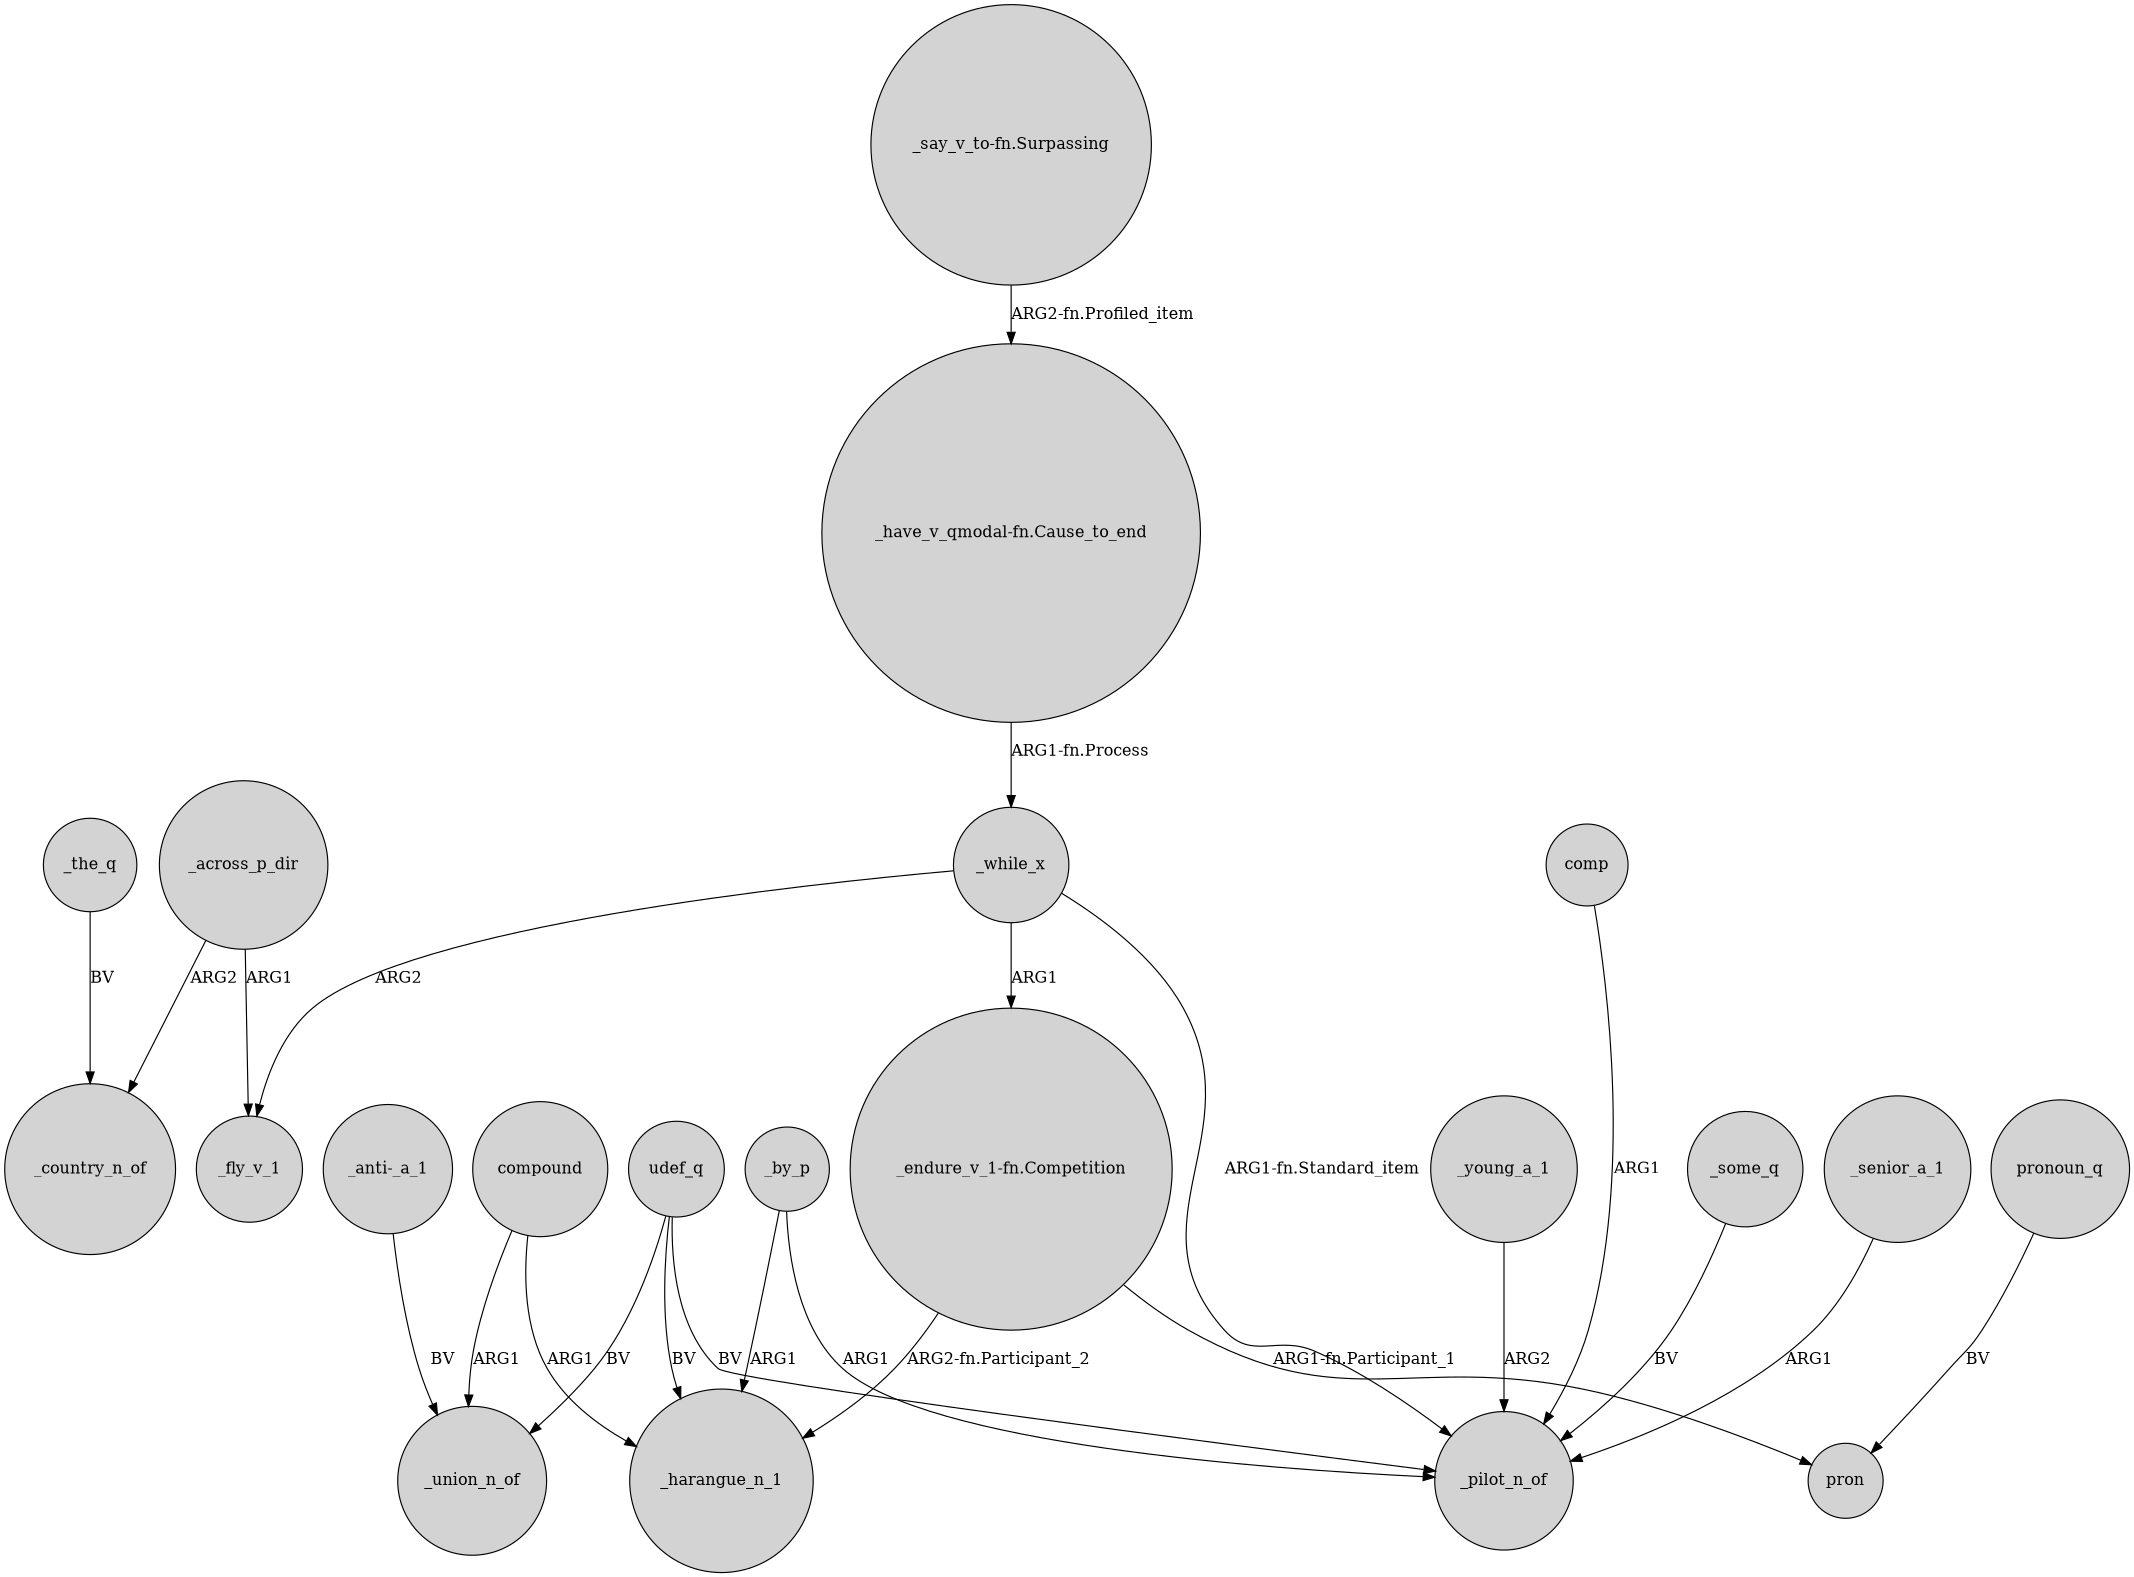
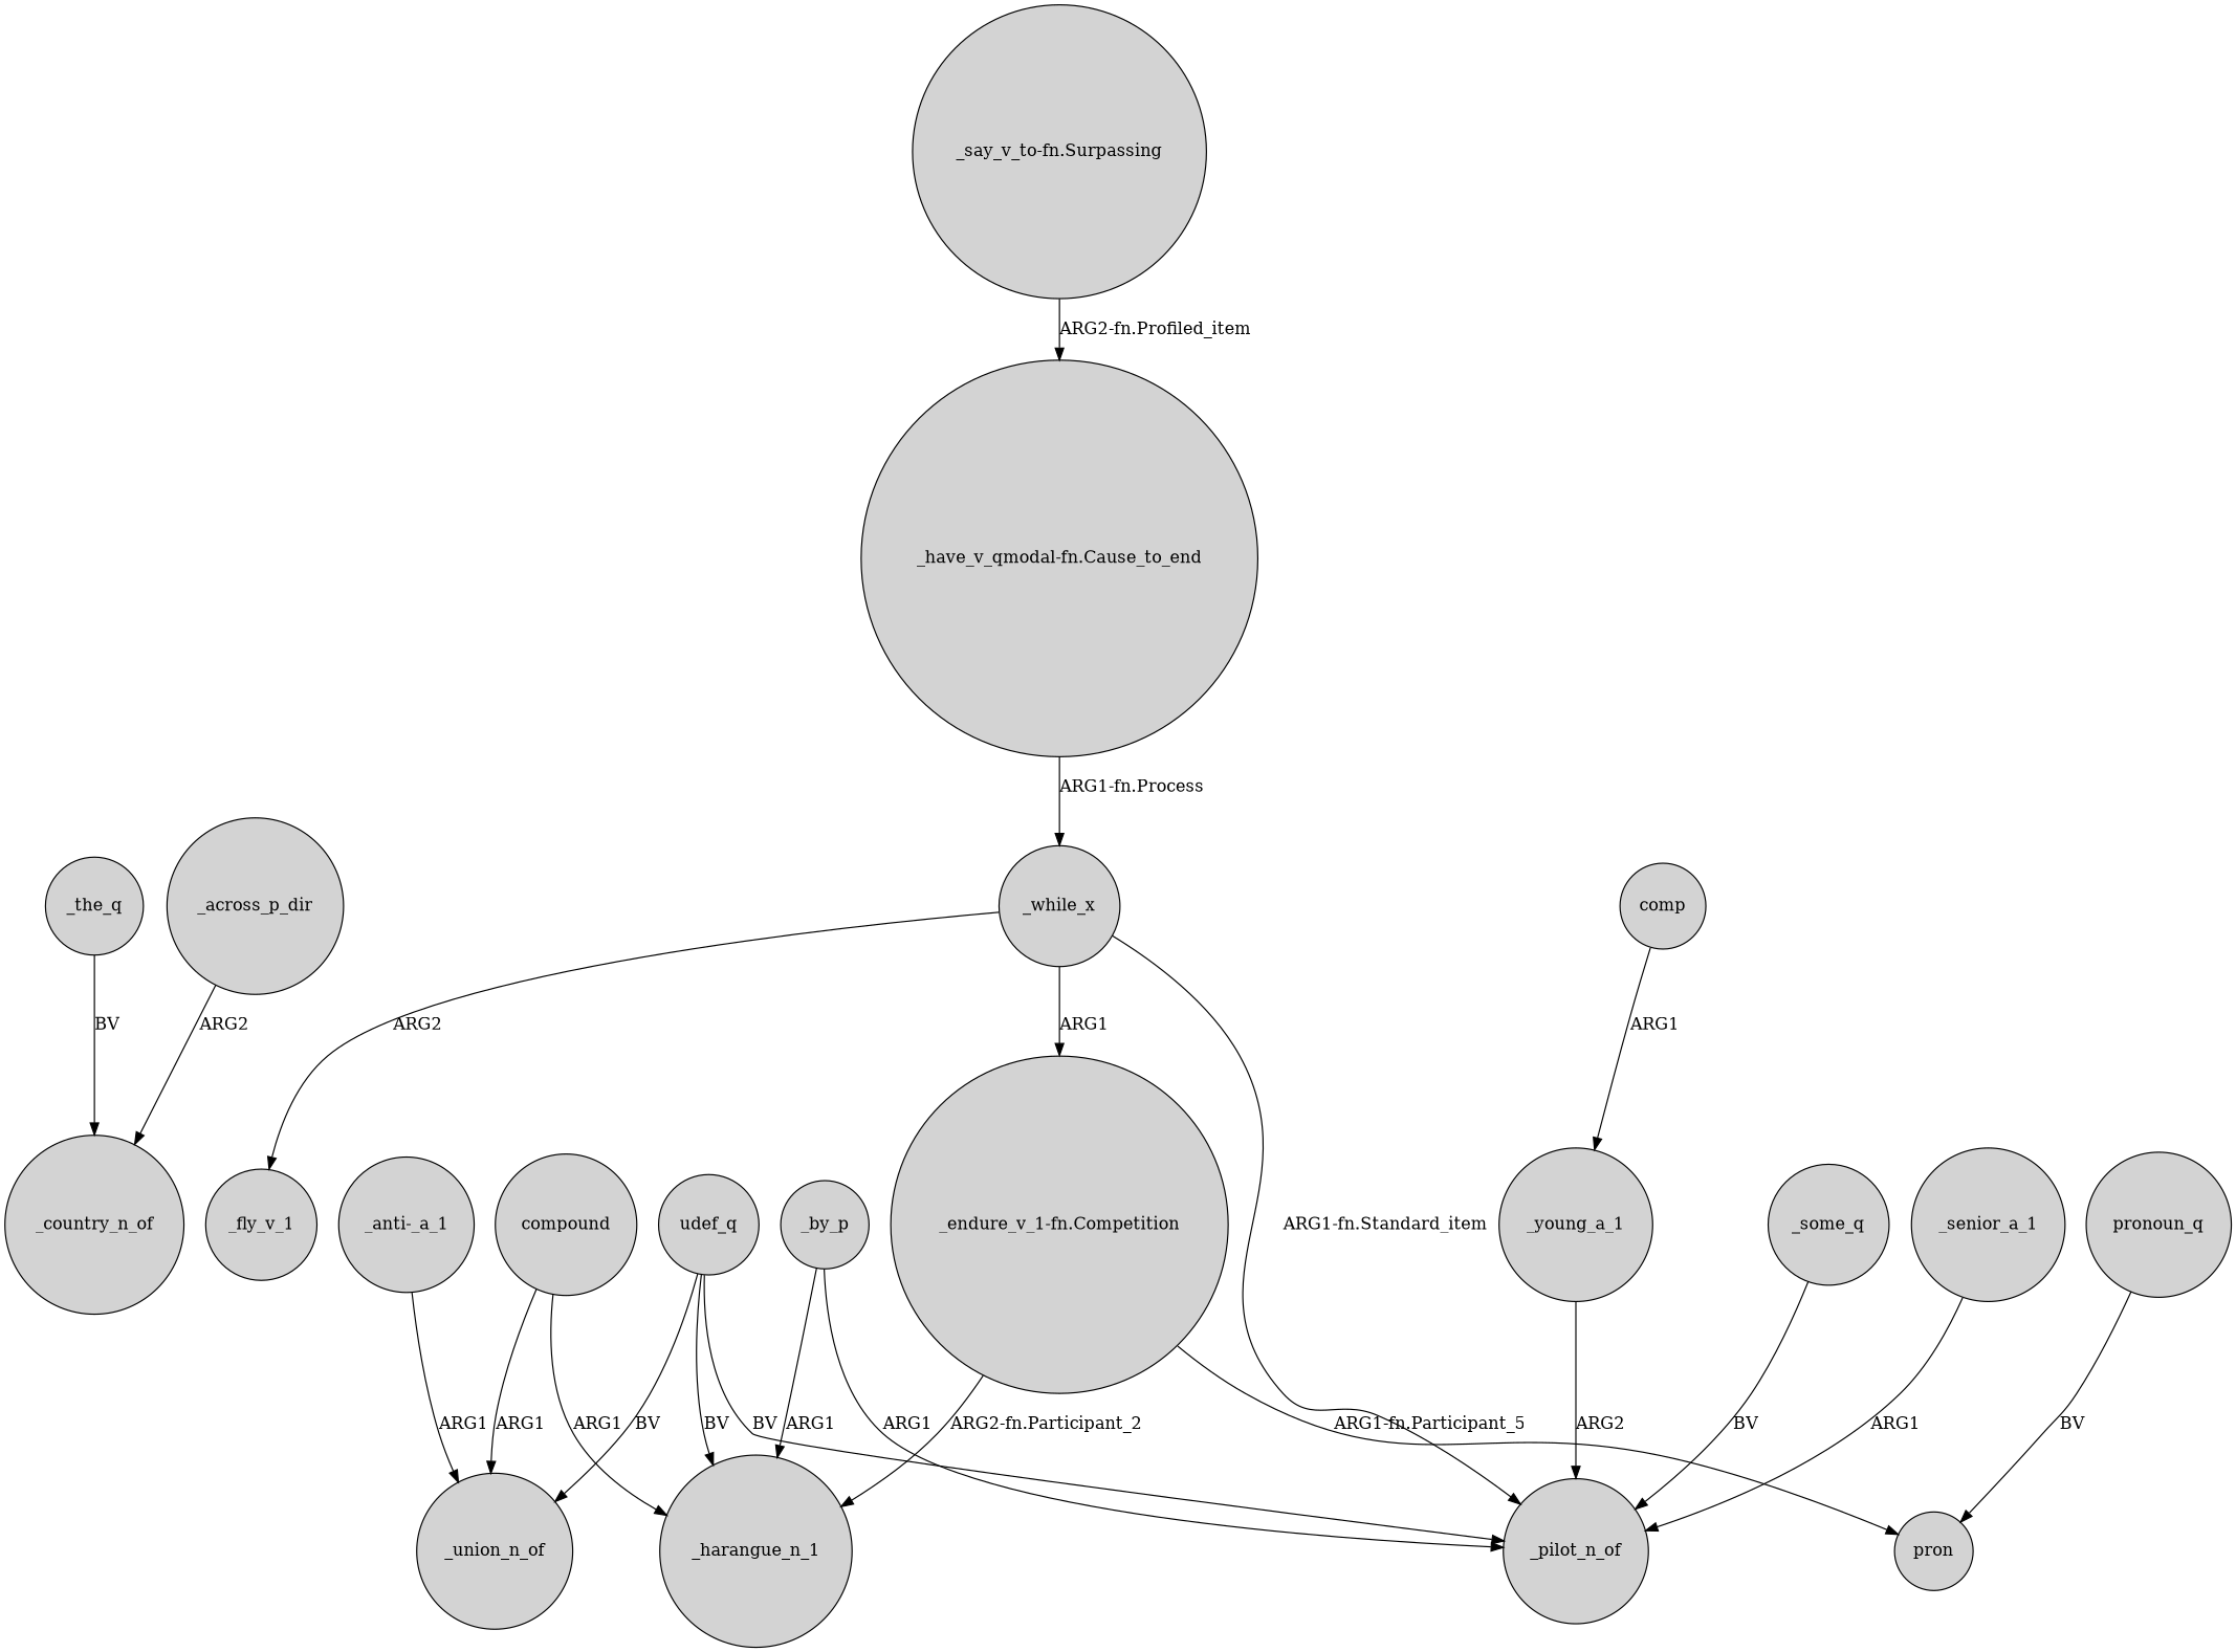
  digraph {
    node [shape=circle style=filled]
    _while_x
    _fly_v_1
    "_endure_v_1-fn.Competition"
    _pilot_n_of
    _harangue_n_1
    pron
    "_have_v_qmodal-fn.Cause_to_end"
    compound
    _union_n_of
    "_say_v_to-fn.Surpassing"
    "_anti-_a_1"
    _senior_a_1
    _by_p
    _young_a_1
    udef_q
    _across_p_dir
    _country_n_of
    pronoun_q
    _the_q
    comp
    _some_q
    _while_x -> _fly_v_1 [label=ARG2]
    _while_x -> "_endure_v_1-fn.Competition" [label=ARG1]
    _while_x -> _pilot_n_of [label="ARG1-fn.Standard_item"]
    "_endure_v_1-fn.Competition" -> _harangue_n_1 [label="ARG2-fn.Participant_2"]
-   "_endure_v_1-fn.Competition" -> pron [label="ARG1-fn.Participant_1"]
+   "_endure_v_1-fn.Competition" -> pron [label="ARG1-fn.Participant_5"]
    "_have_v_qmodal-fn.Cause_to_end" -> _while_x [label="ARG1-fn.Process"]
    compound -> _harangue_n_1 [label=ARG1]
    compound -> _union_n_of [label=ARG1]
    "_say_v_to-fn.Surpassing" -> "_have_v_qmodal-fn.Cause_to_end" [label="ARG2-fn.Profiled_item"]
-   "_anti-_a_1" -> _union_n_of [label=BV]
+   "_anti-_a_1" -> _union_n_of [label=ARG1]
    _senior_a_1 -> _pilot_n_of [label=ARG1]
    _by_p -> _pilot_n_of [label=ARG1]
    _by_p -> _harangue_n_1 [label=ARG1]
    _young_a_1 -> _pilot_n_of [label=ARG2]
    udef_q -> _pilot_n_of [label=BV]
    udef_q -> _harangue_n_1 [label=BV]
    udef_q -> _union_n_of [label=BV]
-   _across_p_dir -> _fly_v_1 [label=ARG1]
    _across_p_dir -> _country_n_of [label=ARG2]
    pronoun_q -> pron [label=BV]
    _the_q -> _country_n_of [label=BV]
-   comp -> _pilot_n_of [label=ARG1]
+   comp -> _young_a_1 [label=ARG1]
    _some_q -> _pilot_n_of [label=BV]
  }
